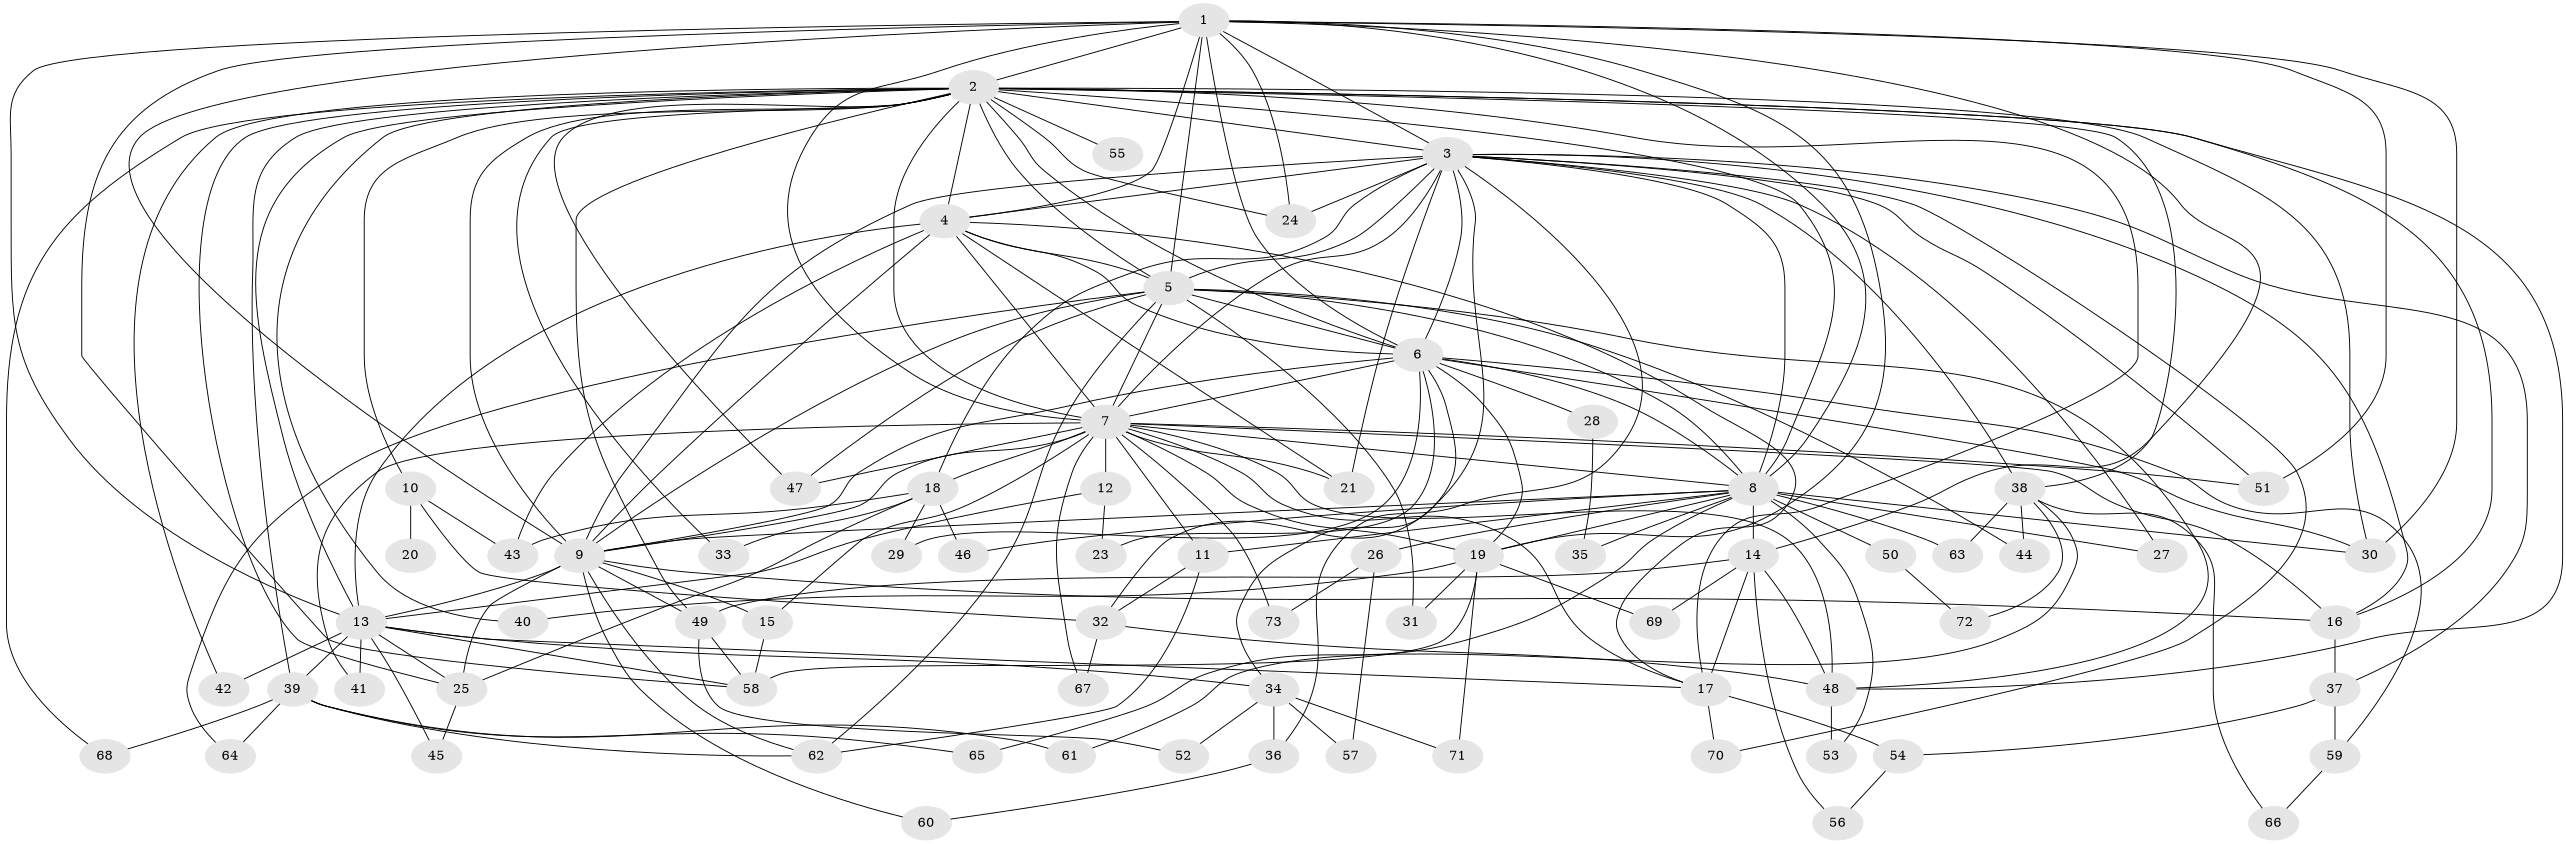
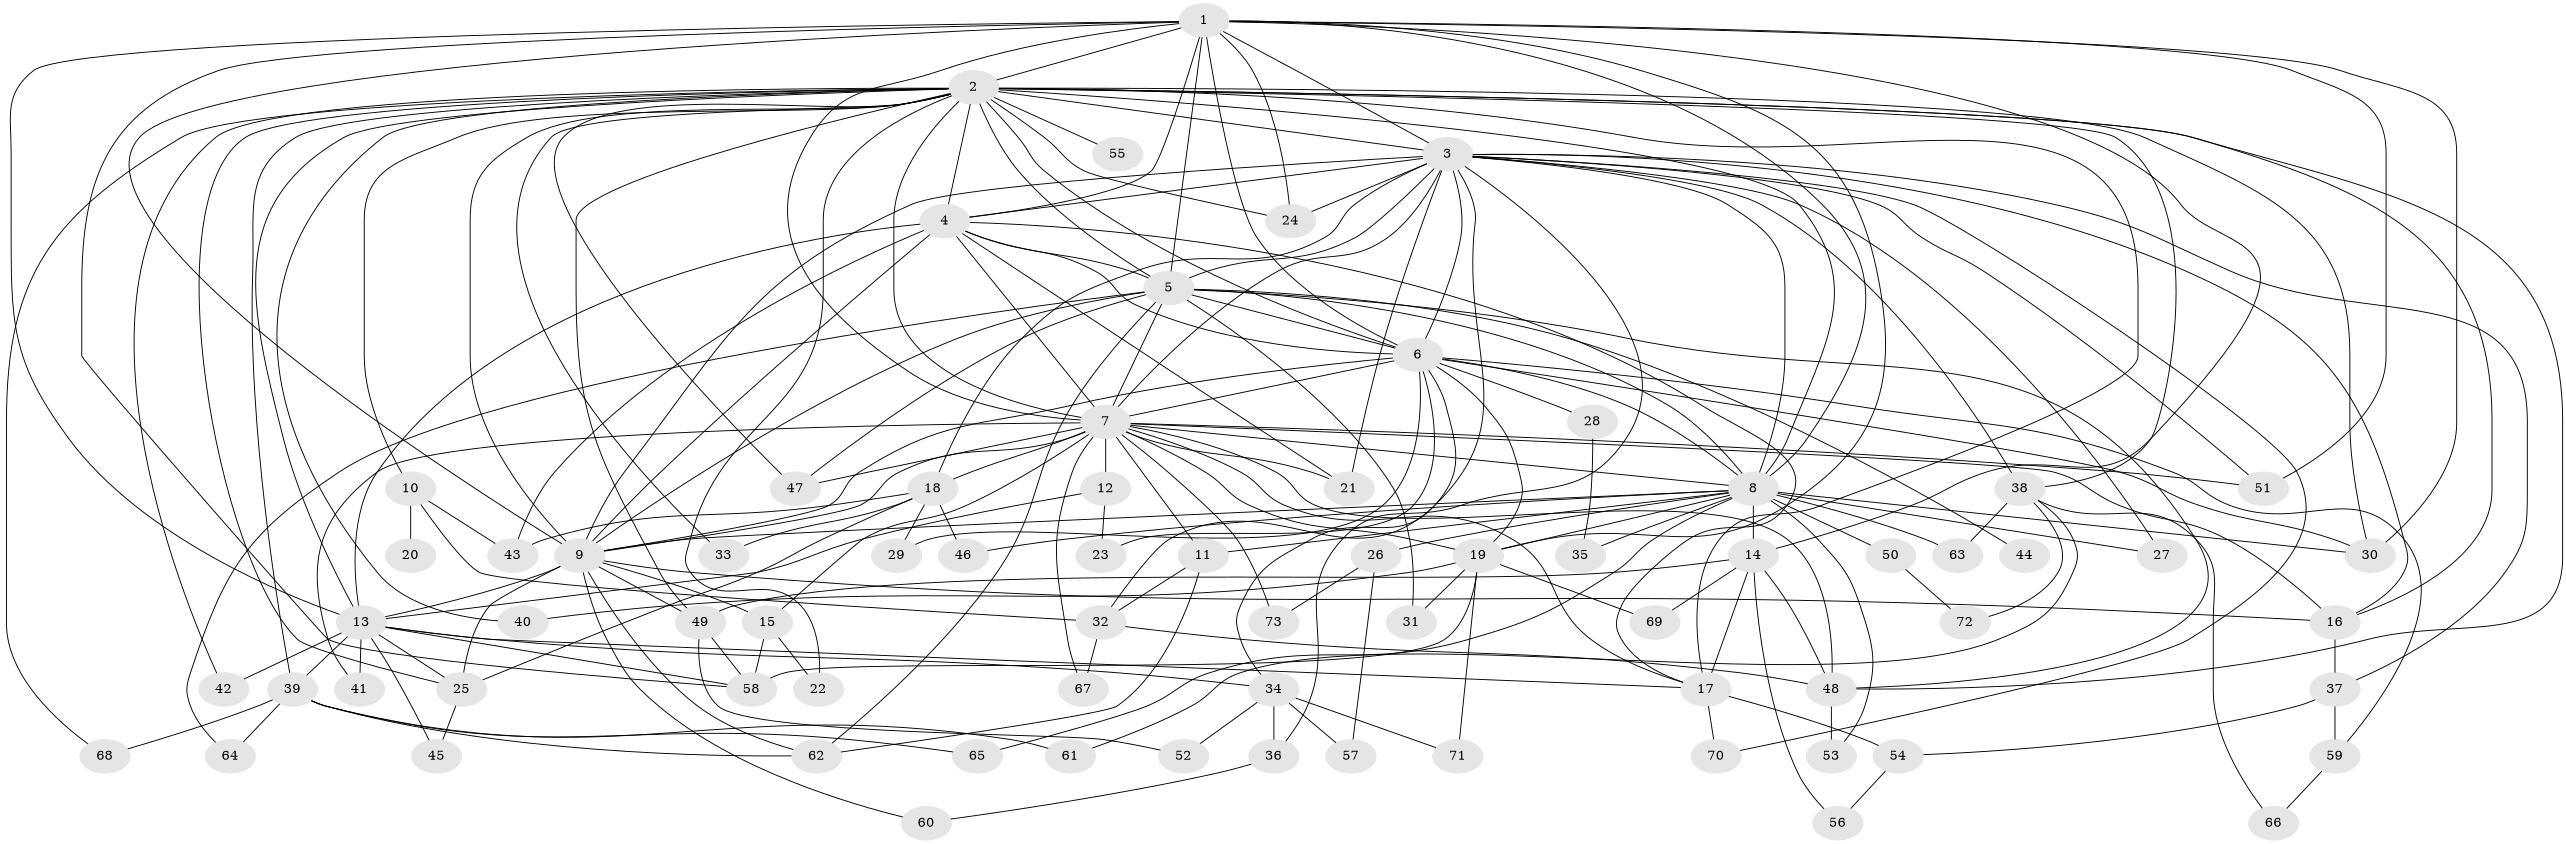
  graph {
    node [color=gray90 style=filled]
    edge [weight=1.0]
    1
    2
    3
    4
    5
    6
    7
    8
    9
    13
    14
    19
    24
    30
    51
    58
    10
    16
    17
+   22
    25
    33
    38
    39
    40
    42
    47
    48
    49
    55
    68
    18
    21
    27
    32
    36
    37
    70
    43
    31
    44
    62
    64
    23
    28
    29
    34
    59
    11
    12
    15
    41
    67
    73
    26
    35
    46
    50
    53
    63
    65
    60
    45
    56
    69
    71
    20
    54
    61
    66
    72
    52
    57
    1 -- 2 [weight=3.0]
    1 -- 3
    1 -- 4
    1 -- 5 [weight=2.0]
    1 -- 6 [weight=2.0]
    1 -- 7
    1 -- 8
    1 -- 9
    1 -- 13
    1 -- 14
    1 -- 19
    1 -- 24
    1 -- 30
    1 -- 51
    1 -- 58
    2 -- 3 [weight=3.0]
    2 -- 4 [weight=2.0]
    2 -- 5 [weight=2.0]
    2 -- 6 [weight=2.0]
    2 -- 7 [weight=3.0]
    2 -- 8 [weight=3.0]
    2 -- 9 [weight=5.0]
    2 -- 13
    2 -- 24
    2 -- 30 [weight=2.0]
    2 -- 10
    2 -- 16
    2 -- 17
+   2 -- 22
    2 -- 25
    2 -- 33
    2 -- 38
    2 -- 39
    2 -- 40
    2 -- 42
    2 -- 47
    2 -- 48
    2 -- 49
    2 -- 55
    2 -- 68
    3 -- 4 [weight=2.0]
    3 -- 5
    3 -- 6
    3 -- 7
    3 -- 8 [weight=2.0]
    3 -- 9
    3 -- 24
    3 -- 51
    3 -- 16
    3 -- 38
    3 -- 18
    3 -- 21
    3 -- 27
    3 -- 32
    3 -- 36
    3 -- 37
    3 -- 70
    4 -- 5
    4 -- 6
    4 -- 7
    4 -- 9 [weight=2.0]
    4 -- 13 [weight=4.0]
    4 -- 17
    4 -- 21
    4 -- 43
    5 -- 6
    5 -- 7
    5 -- 8 [weight=2.0]
    5 -- 9
    5 -- 47
    5 -- 48
    5 -- 31
    5 -- 44
    5 -- 62
    5 -- 64
    6 -- 7
    6 -- 8
    6 -- 9
    6 -- 19 [weight=2.0]
    6 -- 30
    6 -- 23
    6 -- 28
    6 -- 29
    6 -- 34
    6 -- 59
    7 -- 8
    7 -- 9
    7 -- 19
    7 -- 51
    7 -- 16
    7 -- 17
    7 -- 47
    7 -- 48
    7 -- 18
    7 -- 21
    7 -- 11
    7 -- 12
    7 -- 15
    7 -- 41
    7 -- 67
    7 -- 73
    8 -- 9
    8 -- 14 [weight=2.0]
    8 -- 19
    8 -- 30
    8 -- 27
    8 -- 11
    8 -- 26
    8 -- 35
    8 -- 46
    8 -- 50
    8 -- 53
    8 -- 63
    8 -- 65
    9 -- 13 [weight=2.0]
    9 -- 16
    9 -- 25
    9 -- 49
    9 -- 62
    9 -- 15
    9 -- 60
    13 -- 58
    13 -- 17
    13 -- 25
    13 -- 39
    13 -- 42
    13 -- 34
    13 -- 41
    13 -- 45
    14 -- 17
    14 -- 48
    14 -- 49
    14 -- 56
    14 -- 69
    19 -- 58
    19 -- 40
    19 -- 31
    19 -- 69
    19 -- 71
    10 -- 32
    10 -- 43
    10 -- 20
    16 -- 37
    17 -- 70
    17 -- 54
    25 -- 45
-   38 -- 44
    38 -- 63
    38 -- 61
    38 -- 66
    38 -- 72
    39 -- 68
    39 -- 62
    39 -- 64
    39 -- 65
    39 -- 61
    48 -- 53
    49 -- 58
    49 -- 52
    18 -- 25
    18 -- 33
    18 -- 43
    18 -- 29
    18 -- 46
    32 -- 48
    32 -- 67
    36 -- 60
    37 -- 59
    37 -- 54
    28 -- 35
    34 -- 36
    34 -- 71
    34 -- 52
    34 -- 57
    59 -- 66
    11 -- 32
    11 -- 62
    12 -- 13
    12 -- 23
    15 -- 58
+   15 -- 22
    26 -- 73
    26 -- 57
    50 -- 72
    54 -- 56
  }
